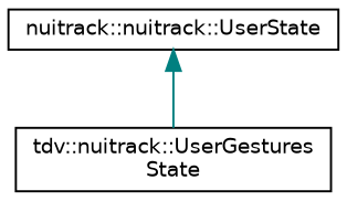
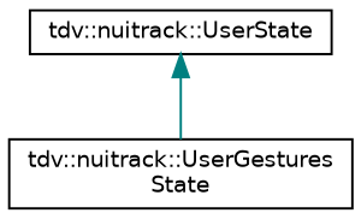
  digraph {
    rankdir=TB
    node [color=black fillcolor=white fontname=Helvetica fontsize=10 shape=record style=filled]
-   n1 [height=0.2 label="nuitrack::nuitrack::UserState" width=0.4]
+   n1 [height=0.2 label="tdv::nuitrack::UserState" width=0.4]
    n2 [height=0.2 label="tdv::nuitrack::UserGestures\lState" width=0.4]
    n1 -> n2 [color=teal dir=back fontname=Helvetica fontsize=10 labelfontname=Helvetica labelfontsize=10 style=solid]
  }
